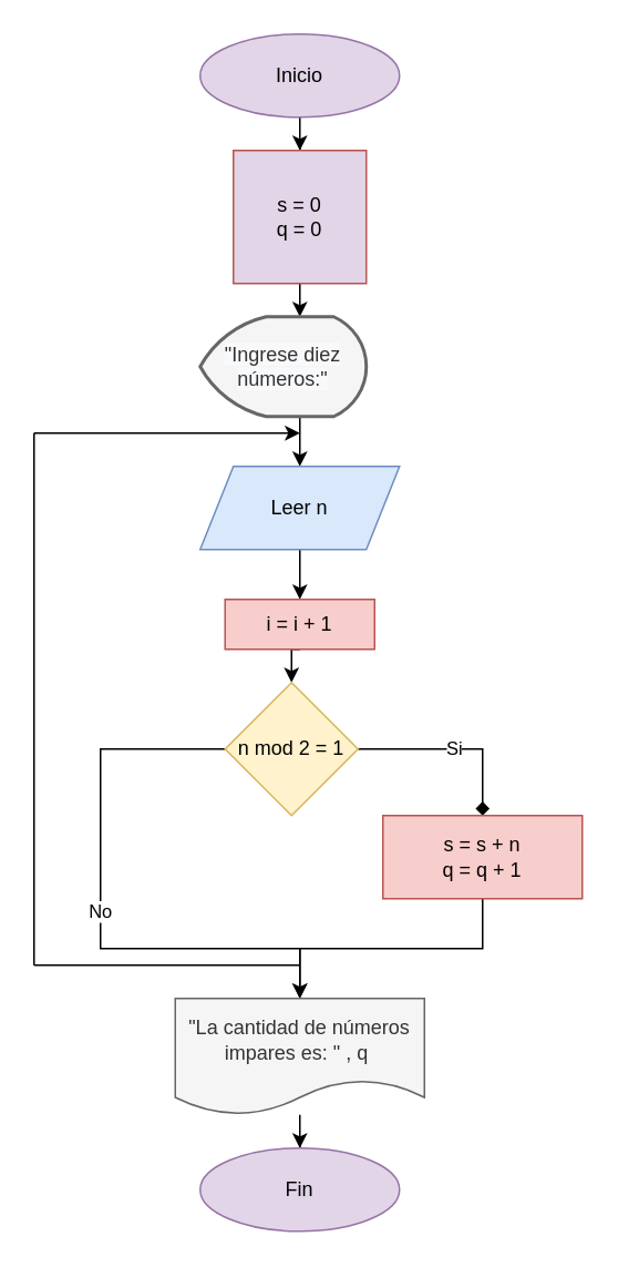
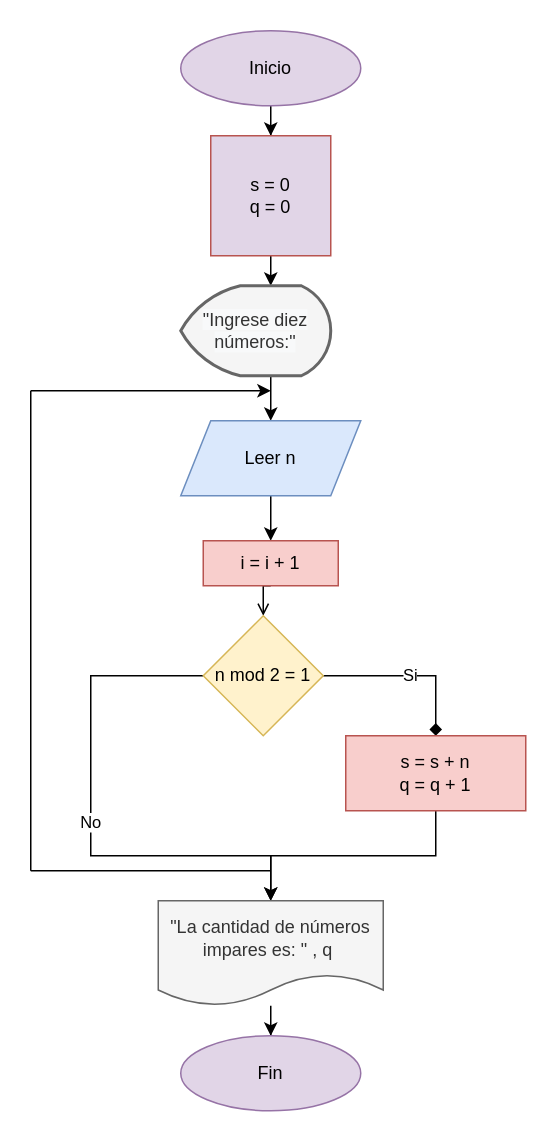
  <mxCell id="0" />
  <mxCell id="1" parent="0" />
  <mxCell id="2" style="edgeStyle=orthogonalEdgeStyle;rounded=0;orthogonalLoop=1;jettySize=auto;html=1;entryX=0.5;entryY=0;entryDx=0;entryDy=0;" parent="1" source="3" target="5" edge="1"><mxGeometry relative="1" as="geometry" /></mxCell>
  <mxCell id="3" value="Inicio" style="ellipse;whiteSpace=wrap;html=1;fillColor=#e1d5e7;strokeColor=#9673a6;" parent="1" vertex="1"><mxGeometry x="120" y="20" width="120" height="50" as="geometry" /></mxCell>
  <mxCell id="4" style="edgeStyle=orthogonalEdgeStyle;rounded=0;orthogonalLoop=1;jettySize=auto;html=1;exitX=0.5;exitY=1;exitDx=0;exitDy=0;entryX=0.5;entryY=0;entryDx=0;entryDy=0;" parent="1" source="5" edge="1"><mxGeometry relative="1" as="geometry"><mxPoint x="180" y="190" as="targetPoint" /></mxGeometry></mxCell>
  <mxCell id="5" value="s = 0&lt;br&gt;q = 0" style="whiteSpace=wrap;html=1;aspect=fixed;fillColor=#e1d5e7;strokeColor=#b85450;" parent="1" vertex="1"><mxGeometry x="140" y="90" width="80" height="80" as="geometry" /></mxCell>
  <mxCell id="6" style="edgeStyle=orthogonalEdgeStyle;rounded=0;orthogonalLoop=1;jettySize=auto;html=1;entryX=0.5;entryY=0;entryDx=0;entryDy=0;" parent="1" target="8" edge="1"><mxGeometry relative="1" as="geometry"><mxPoint x="180" y="250" as="sourcePoint" /></mxGeometry></mxCell>
  <mxCell id="7" style="edgeStyle=orthogonalEdgeStyle;rounded=0;orthogonalLoop=1;jettySize=auto;html=1;entryX=0.5;entryY=0;entryDx=0;entryDy=0;" parent="1" source="8" target="10" edge="1"><mxGeometry relative="1" as="geometry" /></mxCell>
  <mxCell id="8" value="Leer n" style="shape=parallelogram;perimeter=parallelogramPerimeter;whiteSpace=wrap;html=1;fixedSize=1;fillColor=#dae8fc;strokeColor=#6c8ebf;" parent="1" vertex="1"><mxGeometry x="120" y="280" width="120" height="50" as="geometry" /></mxCell>
- <mxCell id="9" style="edgeStyle=orthogonalEdgeStyle;rounded=0;orthogonalLoop=1;jettySize=auto;html=1;exitX=0.5;exitY=1;exitDx=0;exitDy=0;entryX=0.5;entryY=0;entryDx=0;entryDy=0;" parent="1" source="10" target="13" edge="1"><mxGeometry relative="1" as="geometry" /></mxCell>
+ <mxCell id="9" style="edgeStyle=orthogonalEdgeStyle;rounded=0;orthogonalLoop=1;jettySize=auto;html=1;exitX=0.5;exitY=1;exitDx=0;exitDy=0;entryX=0.5;entryY=0;entryDx=0;entryDy=0;endArrow=open;" parent="1" source="10" target="13" edge="1"><mxGeometry relative="1" as="geometry" /></mxCell>
  <mxCell id="10" value="i = i + 1" style="rounded=0;whiteSpace=wrap;html=1;fillColor=#f8cecc;strokeColor=#b85450;" parent="1" vertex="1"><mxGeometry x="135" y="360" width="90" height="30" as="geometry" /></mxCell>
  <mxCell id="11" value="Si" style="edgeStyle=orthogonalEdgeStyle;rounded=0;orthogonalLoop=1;jettySize=auto;html=1;exitX=1;exitY=0.5;exitDx=0;exitDy=0;entryX=0.5;entryY=0;entryDx=0;entryDy=0;endArrow=diamond;" parent="1" source="13" target="15" edge="1"><mxGeometry relative="1" as="geometry" /></mxCell>
  <mxCell id="12" value="No" style="edgeStyle=orthogonalEdgeStyle;rounded=0;orthogonalLoop=1;jettySize=auto;html=1;entryX=0.5;entryY=0;entryDx=0;entryDy=0;" parent="1" source="13" target="17" edge="1"><mxGeometry relative="1" as="geometry"><Array as="points"><mxPoint x="60" y="450" /><mxPoint x="60" y="570" /><mxPoint x="180" y="570" /></Array></mxGeometry></mxCell>
  <mxCell id="13" value="n mod 2 = 1" style="rhombus;whiteSpace=wrap;html=1;fillColor=#fff2cc;strokeColor=#d6b656;" parent="1" vertex="1"><mxGeometry x="135" y="410" width="80" height="80" as="geometry" /></mxCell>
  <mxCell id="14" style="edgeStyle=orthogonalEdgeStyle;rounded=0;orthogonalLoop=1;jettySize=auto;html=1;entryX=0.5;entryY=0;entryDx=0;entryDy=0;" parent="1" source="15" target="17" edge="1"><mxGeometry relative="1" as="geometry" /></mxCell>
  <mxCell id="15" value="s = s + n&lt;br&gt;q = q + 1" style="rounded=0;whiteSpace=wrap;html=1;fillColor=#f8cecc;strokeColor=#b85450;" parent="1" vertex="1"><mxGeometry x="230" y="490" width="120" height="50" as="geometry" /></mxCell>
  <mxCell id="16" style="edgeStyle=orthogonalEdgeStyle;rounded=0;orthogonalLoop=1;jettySize=auto;html=1;" parent="1" source="17" target="22" edge="1"><mxGeometry relative="1" as="geometry" /></mxCell>
  <mxCell id="17" value="&quot;La cantidad de números impares es: &quot; , q&amp;nbsp;" style="shape=document;whiteSpace=wrap;html=1;boundedLbl=1;fillColor=#f5f5f5;strokeColor=#666666;fontColor=#333333;" parent="1" vertex="1"><mxGeometry x="105" y="600" width="150" height="70" as="geometry" /></mxCell>
  <mxCell id="18" value="" style="endArrow=none;html=1;" parent="1" edge="1"><mxGeometry width="50" height="50" relative="1" as="geometry"><mxPoint x="20" y="580" as="sourcePoint" /><mxPoint x="180" y="580" as="targetPoint" /></mxGeometry></mxCell>
  <mxCell id="19" value="" style="endArrow=none;html=1;" parent="1" edge="1"><mxGeometry width="50" height="50" relative="1" as="geometry"><mxPoint x="20" y="580" as="sourcePoint" /><mxPoint x="20" y="260" as="targetPoint" /></mxGeometry></mxCell>
  <mxCell id="20" value="" style="endArrow=classic;html=1;" parent="1" edge="1"><mxGeometry width="50" height="50" relative="1" as="geometry"><mxPoint x="20" y="260" as="sourcePoint" /><mxPoint x="180" y="260" as="targetPoint" /></mxGeometry></mxCell>
  <mxCell id="21" style="edgeStyle=orthogonalEdgeStyle;rounded=0;orthogonalLoop=1;jettySize=auto;html=1;exitX=0.5;exitY=1;exitDx=0;exitDy=0;" parent="1" source="3" target="3" edge="1"><mxGeometry relative="1" as="geometry" /></mxCell>
  <mxCell id="22" value="Fin" style="ellipse;whiteSpace=wrap;html=1;fillColor=#e1d5e7;strokeColor=#9673a6;" parent="1" vertex="1"><mxGeometry x="120" y="690" width="120" height="50" as="geometry" /></mxCell>
  <mxCell id="23" value="&lt;span style=&quot;color: rgb(51, 51, 51); font-family: helvetica; font-size: 12px; font-style: normal; font-weight: normal; letter-spacing: normal; text-align: center; text-indent: 0px; text-transform: none; word-spacing: 0px; background-color: rgb(248, 249, 250); text-decoration: none; display: inline; float: none;&quot;&gt;&quot;Ingrese diez números:&quot;&lt;/span&gt;" style="strokeWidth=2;html=1;shape=mxgraph.flowchart.display;whiteSpace=wrap;fillColor=#f5f5f5;strokeColor=#666666;fontColor=#333333;" vertex="1" parent="1"><mxGeometry x="120" y="190" width="100" height="60" as="geometry" /></mxCell>
